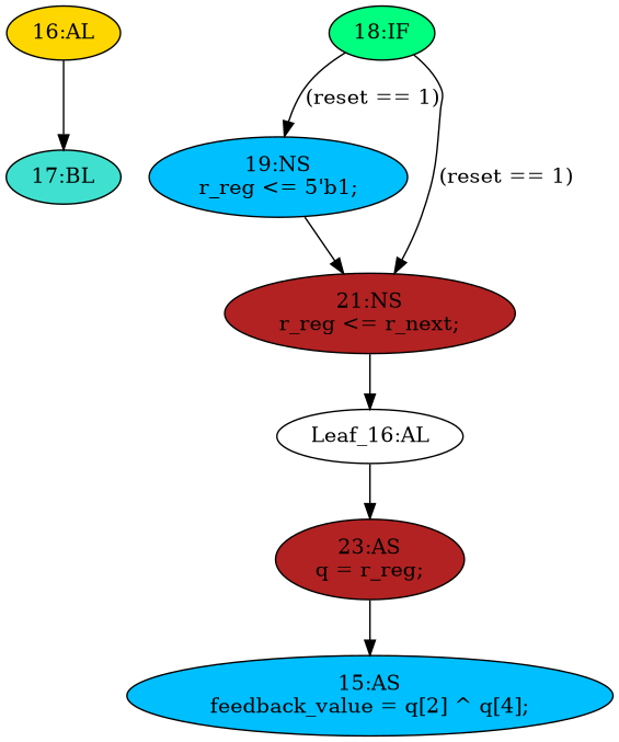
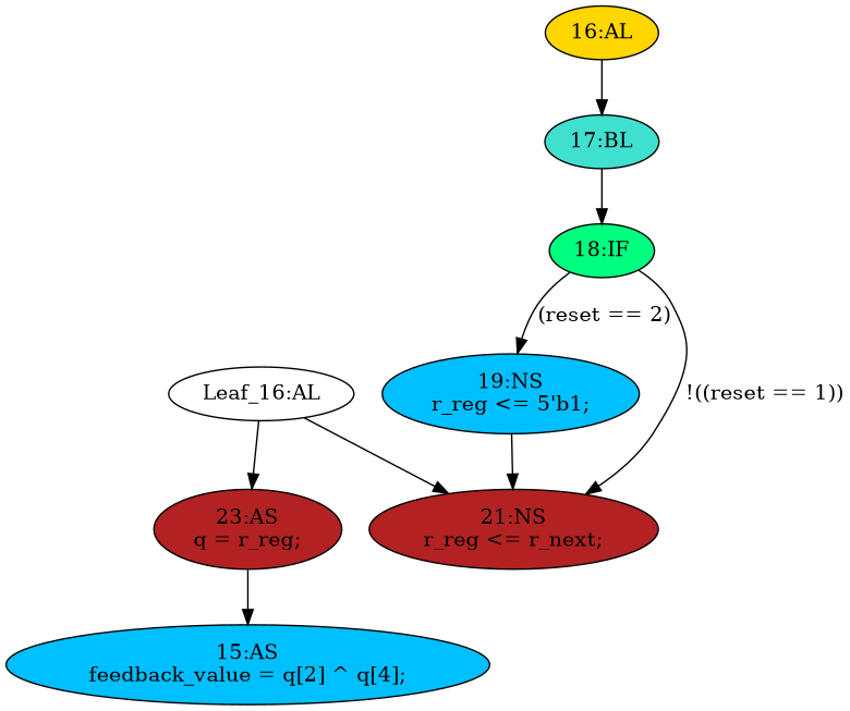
  strict digraph {
    node [fillcolor=deepskyblue statements="[]" style=filled typ=NonblockingSubstitution]
    edge [cond="[]" lineno=None]
    n1 [ast="<pyverilog.vparser.ast.Block object at 0x7fa2554ce4d0>" fillcolor=turquoise label="17:BL" typ=Block]
    n2 [ast="<pyverilog.vparser.ast.IfStatement object at 0x7fa255531250>" fillcolor=springgreen label="18:IF" typ=IfStatement]
    n3 [ast="<pyverilog.vparser.ast.NonblockingSubstitution object at 0x7fa255531050>" label="19:NS\nr_reg <= 5'b1;" statements="[<pyverilog.vparser.ast.NonblockingSubstitution object at 0x7fa255531050>]"]
    n4 [ast="<pyverilog.vparser.ast.NonblockingSubstitution object at 0x7fa255526650>" fillcolor=firebrick label="21:NS\nr_reg <= r_next;" statements="[<pyverilog.vparser.ast.NonblockingSubstitution object at 0x7fa255526650>]"]
    n5 [def_var="['r_reg']" label="Leaf_16:AL" fillcolor="" statements="" style="" typ=""]
    n6 [ast="<pyverilog.vparser.ast.Assign object at 0x7fa255526850>" def_var="['q']" fillcolor=firebrick label="23:AS\nq = r_reg;" typ=Assign use_var="['r_reg']"]
    n7 [ast="<pyverilog.vparser.ast.Assign object at 0x7fa255523e10>" def_var="['feedback_value']" label="15:AS\nfeedback_value = q[2] ^ q[4];" typ=Assign use_var="['q', 'q']"]
    n8 [ast="<pyverilog.vparser.ast.Always object at 0x7fa2554cebd0>" clk_sens=True fillcolor=gold label="16:AL" sens="['reset', 'clk']" typ=Always use_var="['reset', 'r_next']"]
-   n2 -> n3 [cond="['reset']" label="(reset == 1)" lineno=18]
-   n2 -> n4 [cond="['reset']" label="(reset == 1)" lineno=18]
+   n1 -> n2
+   n2 -> n3 [cond="['reset']" label="(reset == 2)" lineno=18]
+   n2 -> n4 [cond="['reset']" label="!((reset == 1))" lineno=18]
    n3 -> n4
-   n4 -> n5
+   n5 -> n4
    n5 -> n6 [cond="" lineno=""]
    n6 -> n7 [cond="" lineno=""]
    n8 -> n1
  }
